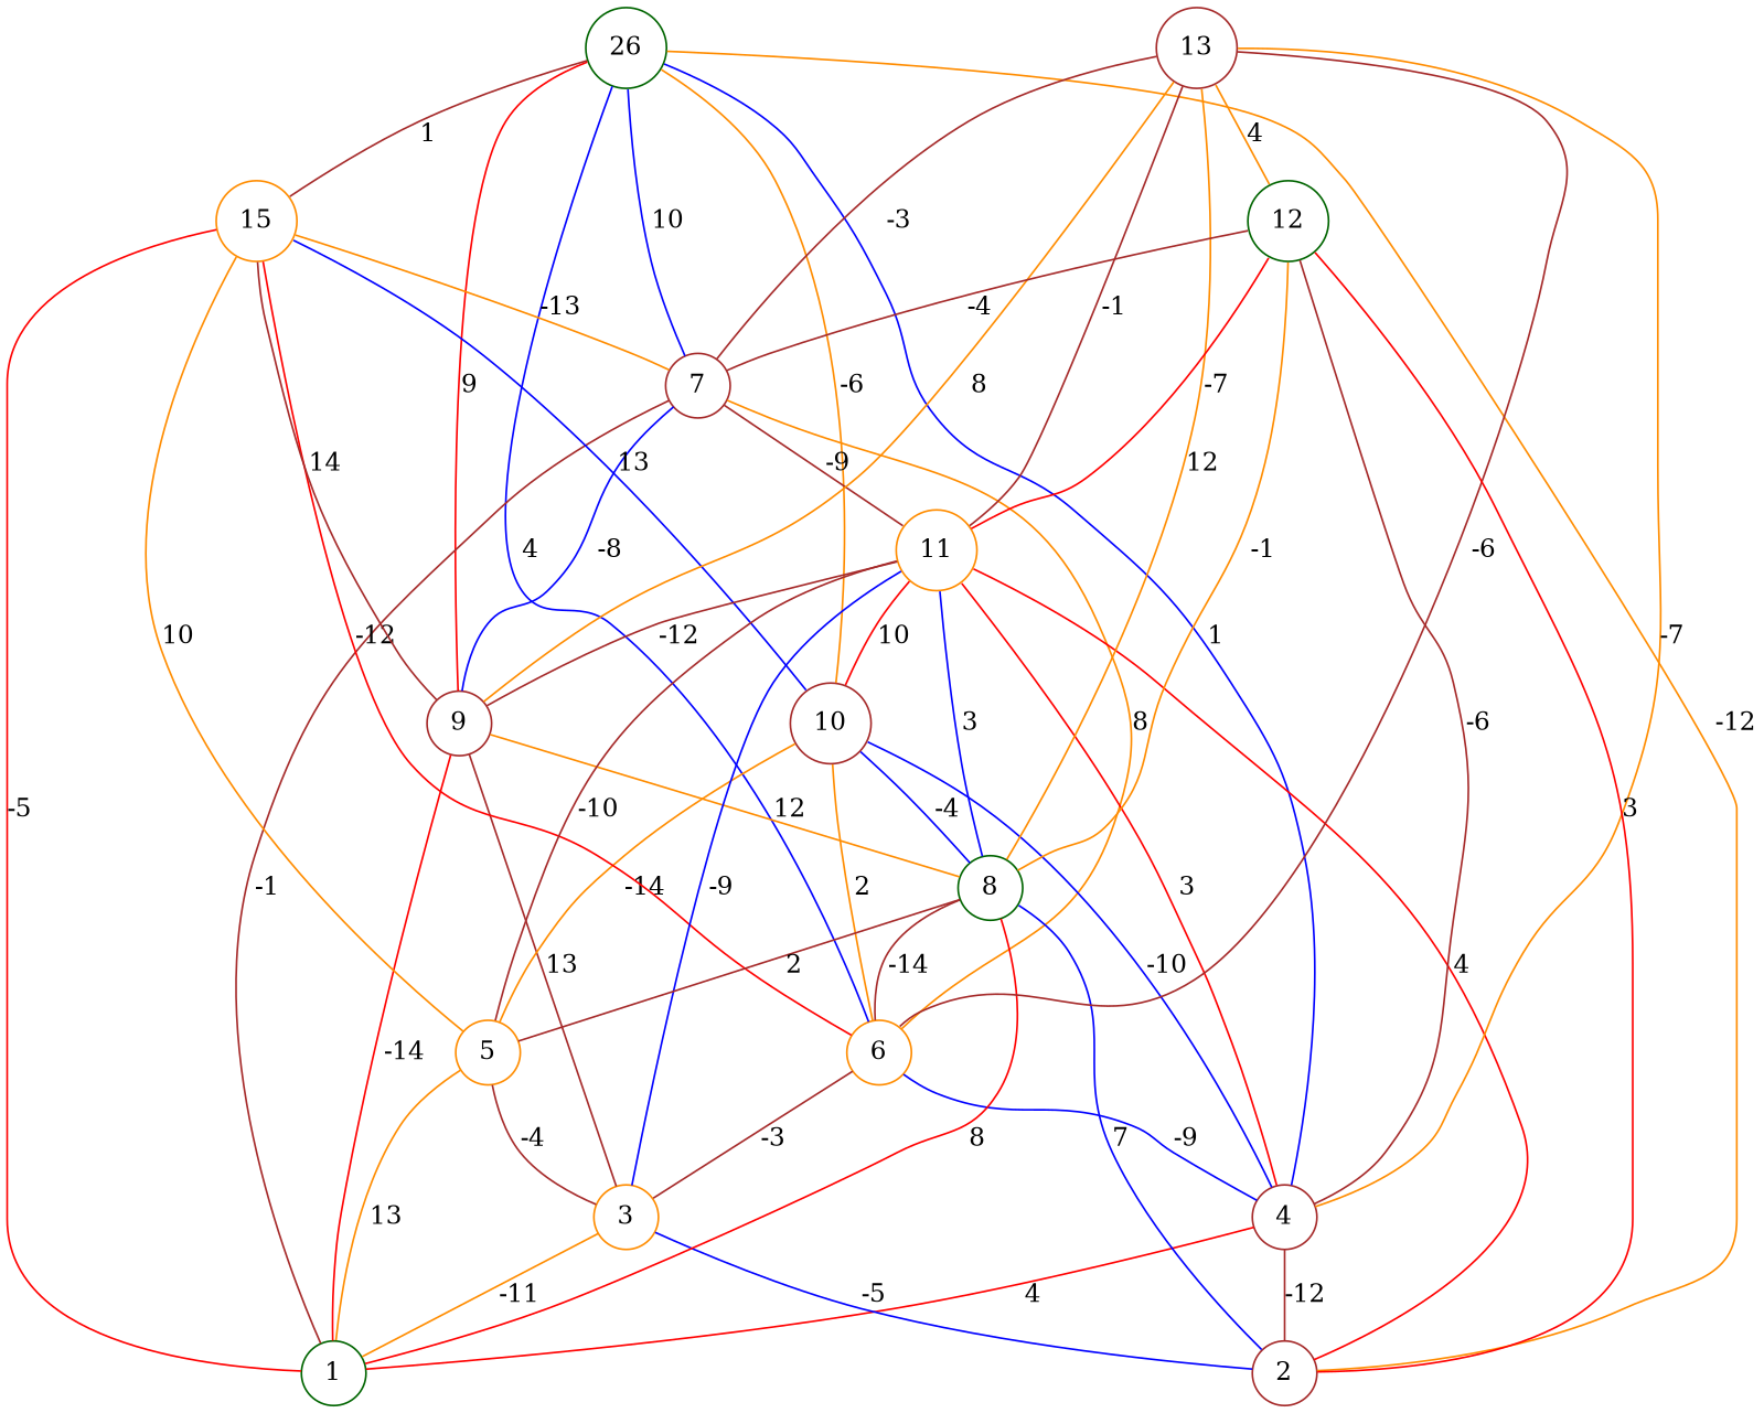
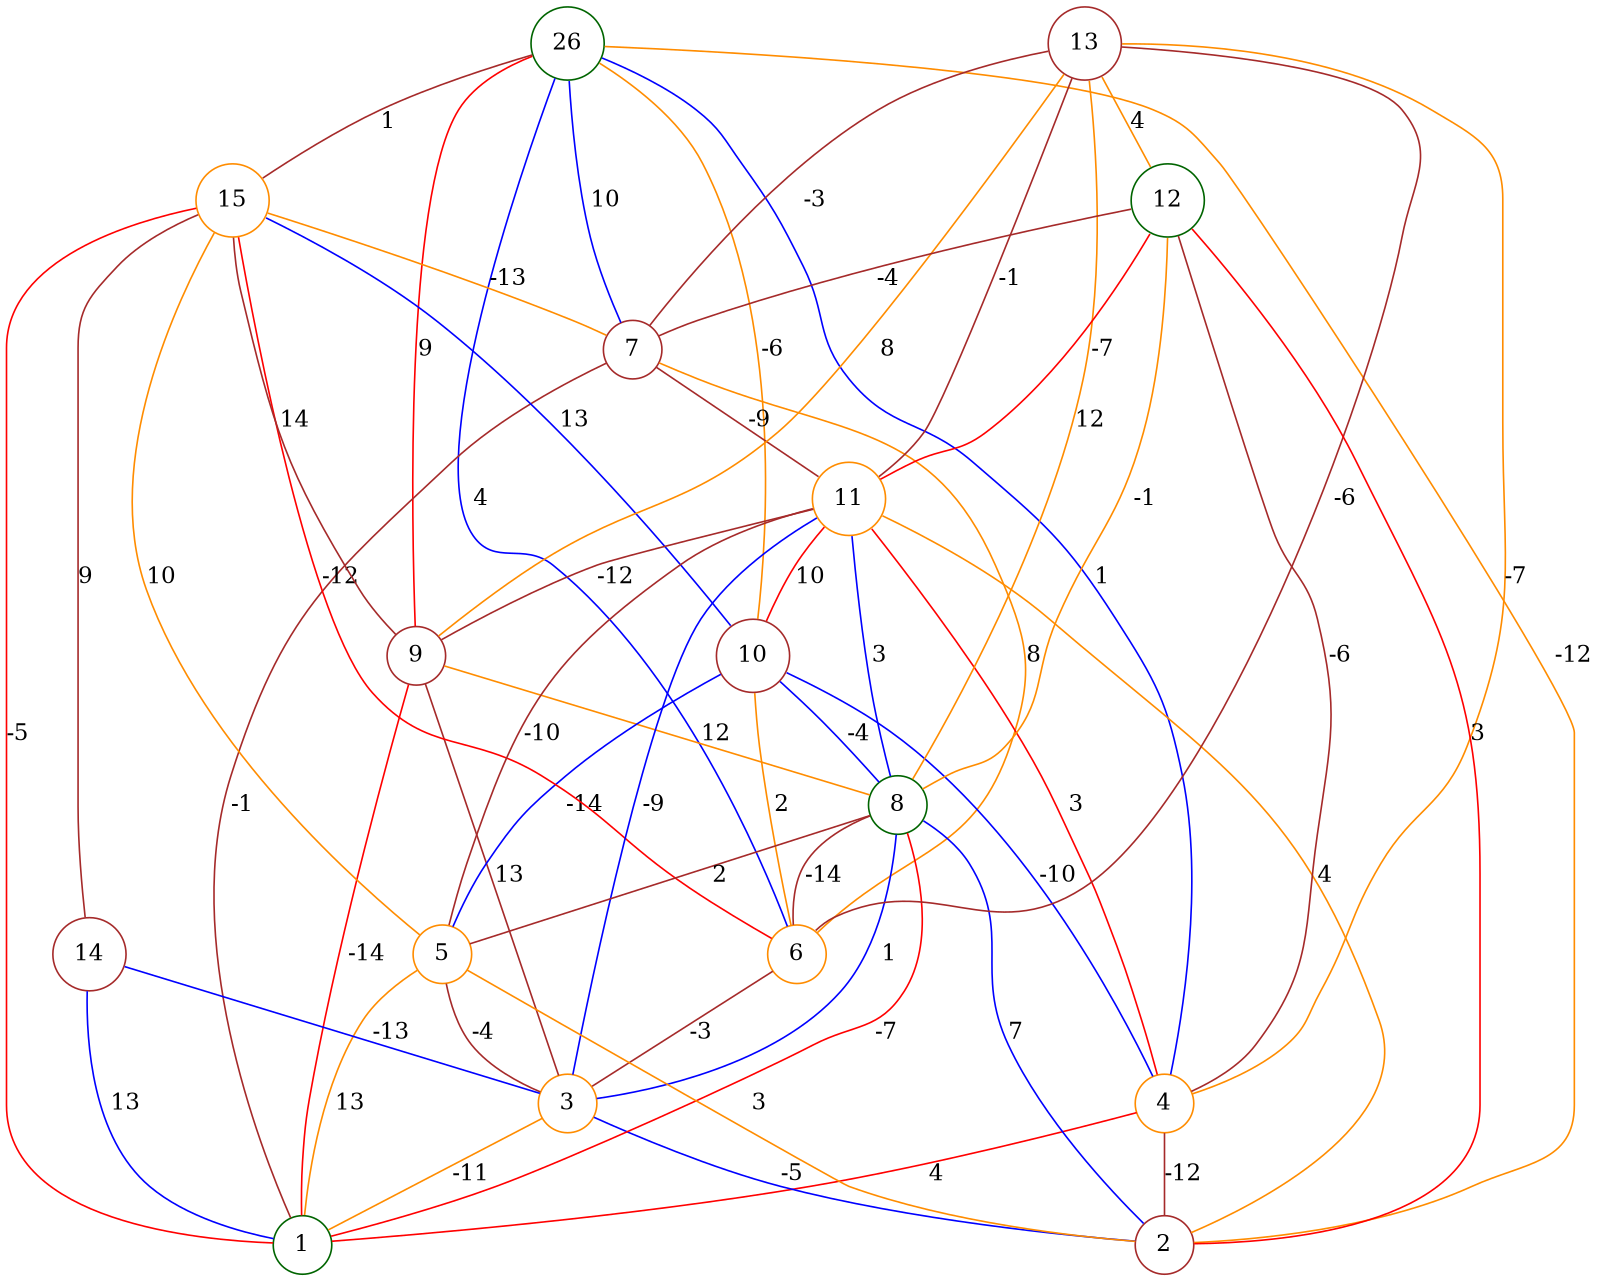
  graph {
    fontname="DejaVu Serif"
    node [color=brown fontname="DejaVu Serif" shape=circle]
    edge [color=brown fontname="DejaVu Serif"]
    n1 [color=darkgreen label=26]
    2
-   4
+   4 [color=darkorange]
    6 [color=darkorange]
    7
    9
    10
    15 [color=darkorange]
    1 [color=darkgreen]
    3 [color=darkorange]
    11 [color=darkorange]
    8 [color=darkgreen]
    5 [color=darkorange]
+   14
    13
    12 [color=darkgreen]
    n1 -- 2 [color=darkorange label=-12]
    n1 -- 4 [color=blue label=1]
    n1 -- 6 [color=blue label=4]
    n1 -- 7 [color=blue label=10]
    n1 -- 9 [color=red label=9]
    n1 -- 10 [color=darkorange label=-6]
    n1 -- 15 [label=1]
    4 -- 2 [label=-12]
    4 -- 1 [color=red label=4]
-   6 -- 4 [color=blue label=-9]
    6 -- 3 [label=-3]
    7 -- 6 [color=darkorange label=8]
    7 -- 1 [label=-1]
    7 -- 11 [label=-9]
-   9 -- 7 [color=blue label=-8]
    9 -- 1 [color=red label=-14]
    9 -- 3 [label=13]
    9 -- 8 [color=darkorange label=12]
    10 -- 4 [color=blue label=-10]
    10 -- 6 [color=darkorange label=2]
    10 -- 8 [color=blue label=-4]
-   10 -- 5 [color=darkorange label=-14]
+   10 -- 5 [color=blue label=-14]
    15 -- 6 [color=red label=-12]
    15 -- 7 [color=darkorange label=-13]
    15 -- 9 [label=14]
    15 -- 10 [color=blue label=13]
    15 -- 1 [color=red label=-5]
    15 -- 5 [color=darkorange label=10]
+   15 -- 14 [label=9]
    3 -- 2 [color=blue label=-5]
    3 -- 1 [color=darkorange label=-11]
-   11 -- 2 [color=red label=4]
+   11 -- 2 [color=darkorange label=4]
    11 -- 4 [color=red label=3]
    11 -- 9 [label=-12]
    11 -- 10 [color=red label=10]
    11 -- 3 [color=blue label=-9]
    11 -- 8 [color=blue label=3]
    11 -- 5 [label=-10]
    8 -- 2 [color=blue label=7]
    8 -- 6 [label=-14]
-   8 -- 1 [color=red label=8]
+   8 -- 1 [color=red label=-7]
+   8 -- 3 [color=blue label=1]
    8 -- 5 [label=2]
+   5 -- 2 [color=darkorange label=3]
    5 -- 1 [color=darkorange label=13]
    5 -- 3 [label=-4]
+   14 -- 1 [color=blue label=13]
+   14 -- 3 [color=blue label=-13]
    13 -- 4 [color=darkorange label=-7]
    13 -- 6 [label=-6]
    13 -- 7 [label=-3]
    13 -- 9 [color=darkorange label=8]
    13 -- 11 [label=-1]
    13 -- 8 [color=darkorange label=12]
    13 -- 12 [color=darkorange label=4]
    12 -- 2 [color=red label=3]
    12 -- 4 [label=-6]
    12 -- 7 [label=-4]
    12 -- 11 [color=red label=-7]
    12 -- 8 [color=darkorange label=-1]
  }
